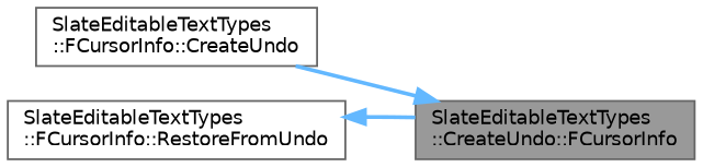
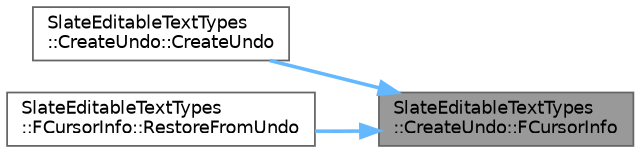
  digraph {
    rankdir=RL
    node [color=grey40 fillcolor=white fontname=Helvetica fontsize=10 shape=box style=filled]
    edge [color=steelblue1 dir=back fontname=Helvetica fontsize=10 labelfontname=Helvetica labelfontsize=10 style=bold]
    n1 [color=gray40 fillcolor=grey60 fontcolor=black height=0.2 label="SlateEditableTextTypes\l::CreateUndo::FCursorInfo" width=0.4]
-   n2 [height=0.2 label="SlateEditableTextTypes\l::FCursorInfo::CreateUndo" width=0.4]
+   n2 [height=0.2 label="SlateEditableTextTypes\l::CreateUndo::CreateUndo" width=0.4]
    n3 [height=0.2 label="SlateEditableTextTypes\l::FCursorInfo::RestoreFromUndo" width=0.4]
    n1 -> n2
-   n3 -> n1
+   n1 -> n3
  }
